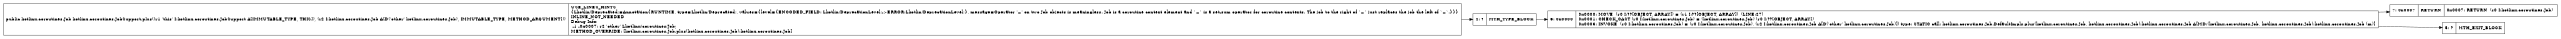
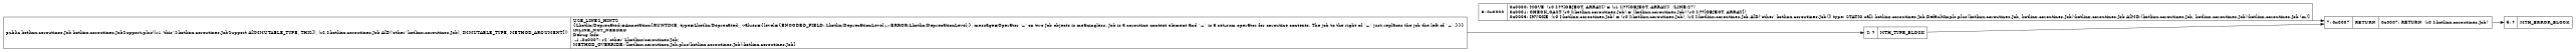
  digraph {
    rankdir=LR
    node [shape=record]
    n1 [label="{4\:\ ?|MTH_TYPE_BLOCK\l}"]
    n2 [label="{6\:\ 0x0000|0x0000: MOVE  (r0 I:??[OBJECT, ARRAY]) = (r1 I:??[OBJECT, ARRAY])  (LINE:27)\l0x0001: CHECK_CAST (r0 I:kotlinx.coroutines.Job) = (kotlinx.coroutines.Job) (r0 I:??[OBJECT, ARRAY]) \l0x0003: INVOKE  (r0 I:kotlinx.coroutines.Job) = (r0 I:kotlinx.coroutines.Job), (r2 I:kotlinx.coroutines.Job A[D('other' kotlinx.coroutines.Job)]) type: STATIC call: kotlinx.coroutines.Job.DefaultImpls.plus(kotlinx.coroutines.Job, kotlinx.coroutines.Job):kotlinx.coroutines.Job A[MD:(kotlinx.coroutines.Job, kotlinx.coroutines.Job):kotlinx.coroutines.Job (m)]\l}"]
    n3 [label="{7\:\ 0x0007|RETURN\l|0x0007: RETURN  (r0 I:kotlinx.coroutines.Job) \l}"]
-   n4 [label="{5\:\ ?|MTH_EXIT_BLOCK\l}"]
+   n4 [label="{5\:\ ?|MTH_ERROR_BLOCK\l}"]
    n5 [label="{public kotlinx.coroutines.Job kotlinx.coroutines.JobSupport.plus((r1 'this' I:kotlinx.coroutines.JobSupport A[IMMUTABLE_TYPE, THIS]), (r2 I:kotlinx.coroutines.Job A[D('other' kotlinx.coroutines.Job), IMMUTABLE_TYPE, METHOD_ARGUMENT]))  | USE_LINES_HINTS\l\{Lkotlin\/Deprecated;=Annotation\{RUNTIME, type=Lkotlin\/Deprecated;, values=\{level=\{ENCODED_FIELD: Lkotlin\/DeprecationLevel;\-\>ERROR:Lkotlin\/DeprecationLevel;\}, message=Operator '+' on two Job objects is meaningless. Job is a coroutine context element and `+` is a set\-sum operator for coroutine contexts. The job to the right of `+` just replaces the job the left of `+`.\}\}\}\lINLINE_NOT_NEEDED\lDebug Info:\l  \-1 \-0x0007: r2 'other' Lkotlinx\/coroutines\/Job;\lMETHOD_OVERRIDE: [kotlinx.coroutines.Job.plus(kotlinx.coroutines.Job):kotlinx.coroutines.Job]\l}"]
-   n1 -> n2
+   n1 -> n3
    n2 -> n3
-   n2 -> n4
+   n3 -> n4
    n5 -> n1
  }
